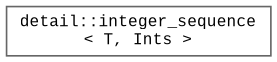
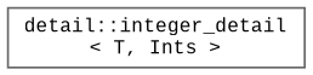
  digraph {
    rankdir=LR
    fontname="Liberation Mono"
-   n1 [color=grey40 fillcolor=white fontname="Liberation Mono" fontsize=10 height=0.2 label="detail::integer_sequence\l\< T, Ints \>" shape=box style=filled width=0.4]
+   n1 [color=grey40 fillcolor=white fontname="Liberation Mono" fontsize=10 height=0.2 label="detail::integer_detail\l\< T, Ints \>" shape=box style=filled width=0.4]
  }
